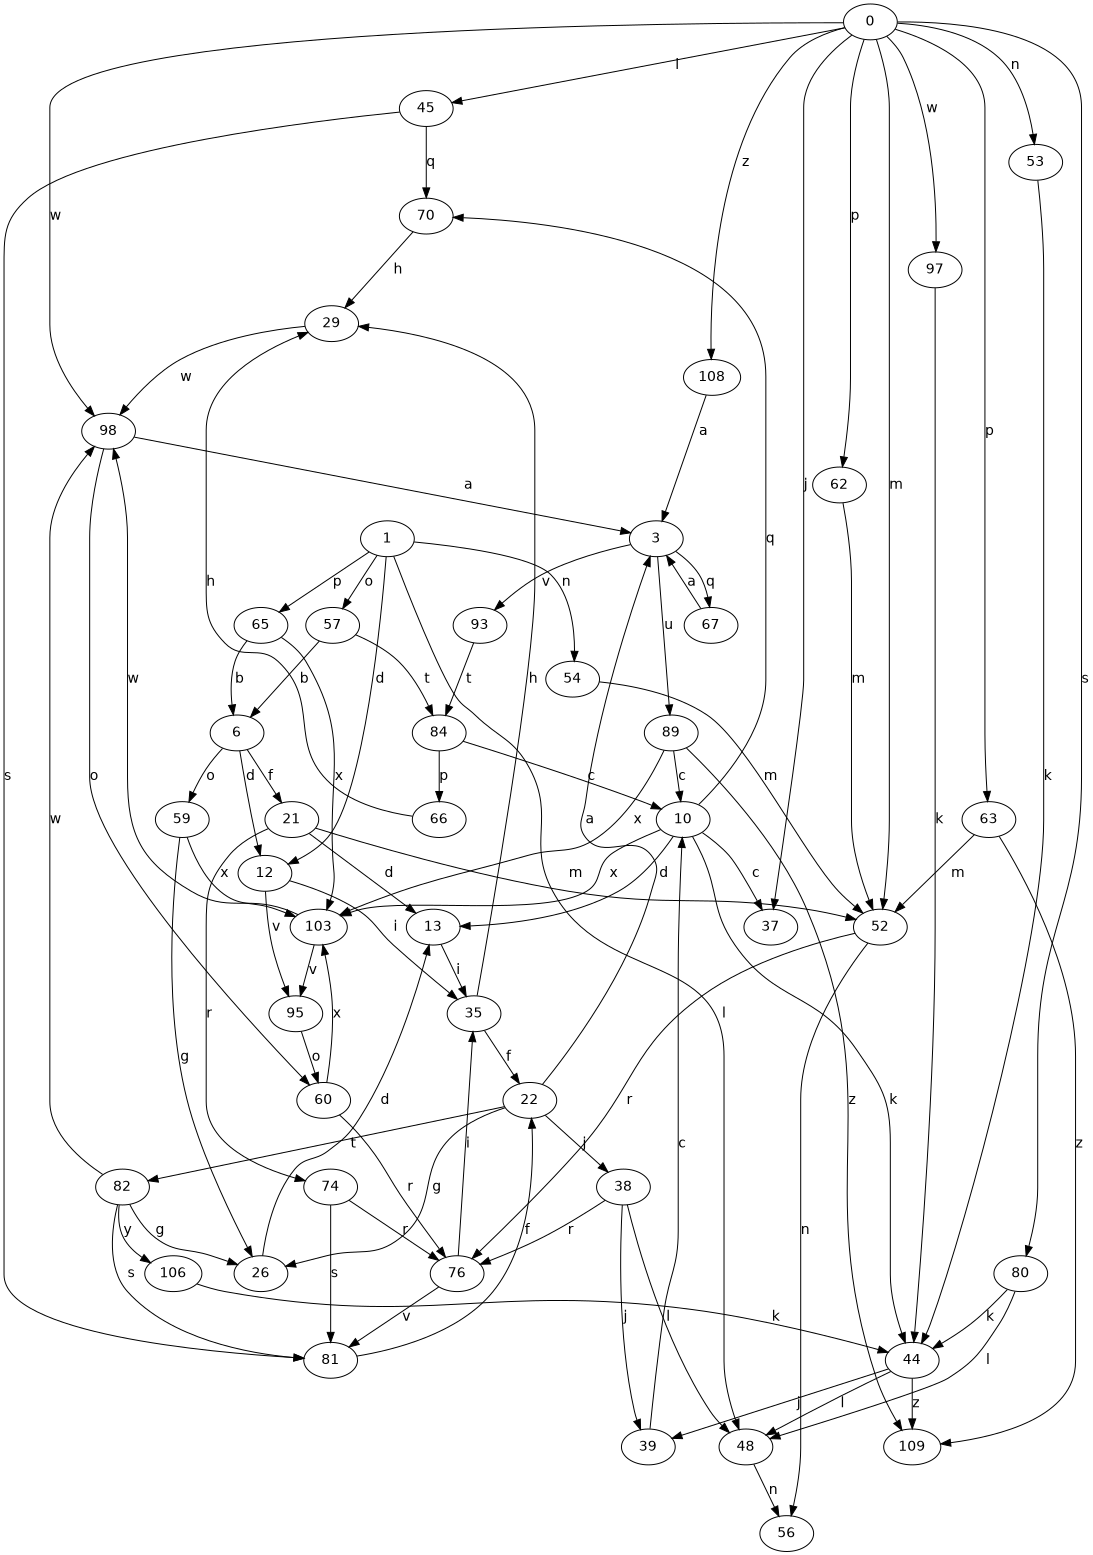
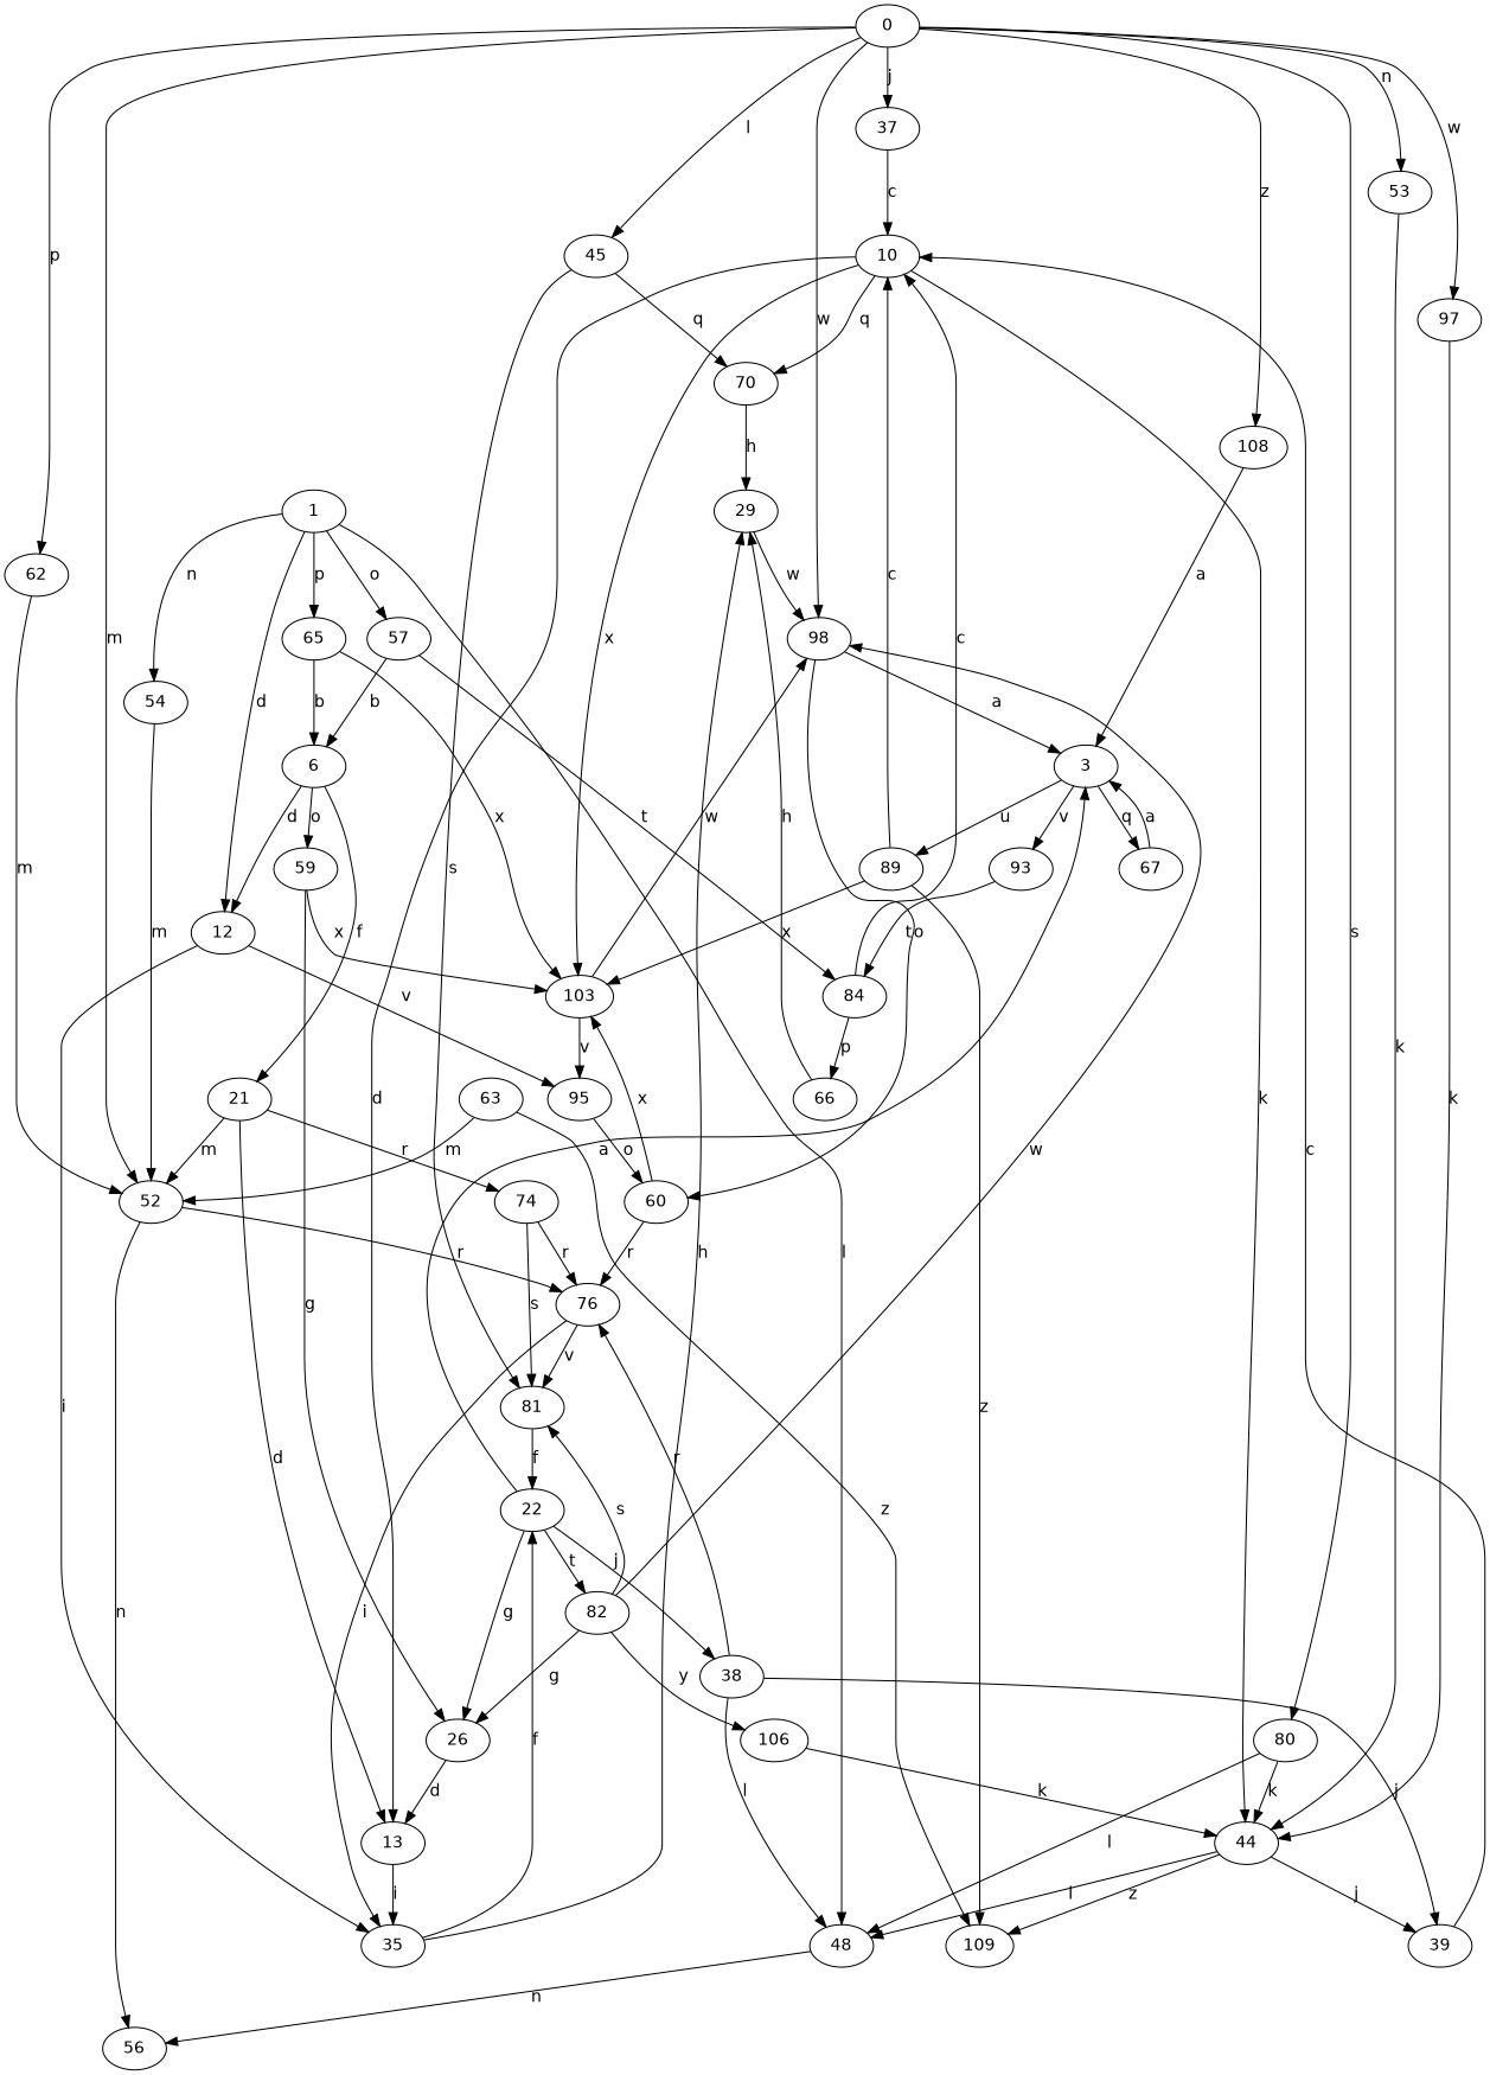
  strict digraph {
    fontname="DejaVu Sans"
    node [fontname="DejaVu Sans"]
    edge [fontname="DejaVu Sans"]
    0
    37
    n3 [label=45]
    52
    53
    62
    63
    80
    97
    98
    108
    10
    70
    81
    76
    56
    44
    109
    48
    3
    60
    1
    12
    54
    57
    65
    35
    95
    6
    84
    103
    67
    89
    93
    21
    59
    13
    74
    26
    39
    29
    22
    38
    82
    106
    66
    0 -> 37 [label=j]
    0 -> n3 [label=l]
    0 -> 52 [label=m]
    0 -> 53 [label=n]
    0 -> 62 [label=p]
-   0 -> 63 [label=p]
    0 -> 80 [label=s]
    0 -> 97 [label=w]
    0 -> 98 [label=w]
    0 -> 108 [label=z]
-   10 -> 37 [label=c]
+   37 -> 10 [label=c]
    n3 -> 70 [label=q]
    n3 -> 81 [label=s]
    52 -> 76 [label=r]
    52 -> 56 [label=n]
    53 -> 44 [label=k]
    62 -> 52 [label=m]
    63 -> 52 [label=m]
    63 -> 109 [label=z]
    80 -> 44 [label=k]
    80 -> 48 [label=l]
    97 -> 44 [label=k]
    98 -> 3 [label=a]
    98 -> 60 [label=o]
    108 -> 3 [label=a]
    10 -> 70 [label=q]
    10 -> 44 [label=k]
    10 -> 103 [label=x]
    10 -> 13 [label=d]
    70 -> 29 [label=h]
    81 -> 22 [label=f]
    76 -> 81 [label=v]
    76 -> 35 [label=i]
    44 -> 109 [label=z]
    44 -> 48 [label=l]
    44 -> 39 [label=j]
    48 -> 56 [label=n]
    3 -> 67 [label=q]
    3 -> 89 [label=u]
    3 -> 93 [label=v]
    60 -> 76 [label=r]
    60 -> 103 [label=x]
    1 -> 48 [label=l]
    1 -> 12 [label=d]
    1 -> 54 [label=n]
    1 -> 57 [label=o]
    1 -> 65 [label=p]
    12 -> 35 [label=i]
    12 -> 95 [label=v]
    54 -> 52 [label=m]
    57 -> 6 [label=b]
    57 -> 84 [label=t]
    65 -> 6 [label=b]
    65 -> 103 [label=x]
    35 -> 29 [label=h]
    35 -> 22 [label=f]
    95 -> 60 [label=o]
    6 -> 12 [label=d]
    6 -> 21 [label=f]
    6 -> 59 [label=o]
    84 -> 10 [label=c]
    84 -> 66 [label=p]
    103 -> 98 [label=w]
    103 -> 95 [label=v]
    67 -> 3 [label=a]
    89 -> 10 [label=c]
    89 -> 109 [label=z]
    89 -> 103 [label=x]
    93 -> 84 [label=t]
    21 -> 52 [label=m]
    21 -> 13 [label=d]
    21 -> 74 [label=r]
    59 -> 103 [label=x]
    59 -> 26 [label=g]
    13 -> 35 [label=i]
    74 -> 81 [label=s]
    74 -> 76 [label=r]
    26 -> 13 [label=d]
    39 -> 10 [label=c]
    29 -> 98 [label=w]
    22 -> 3 [label=a]
    22 -> 26 [label=g]
    22 -> 38 [label=j]
    22 -> 82 [label=t]
    38 -> 76 [label=r]
    38 -> 48 [label=l]
    38 -> 39 [label=j]
    82 -> 98 [label=w]
    82 -> 81 [label=s]
    82 -> 26 [label=g]
    82 -> 106 [label=y]
    106 -> 44 [label=k]
    66 -> 29 [label=h]
  }
